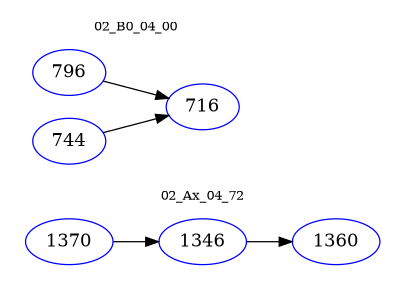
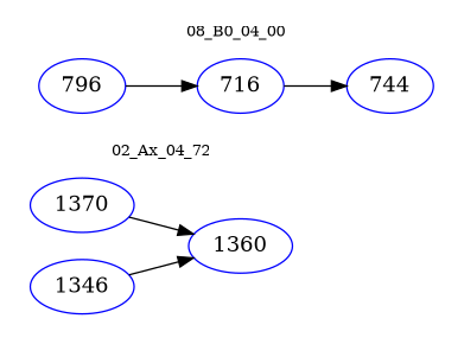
  digraph {
    rankdir=LR
    node [color=blue]
    edge [color=black]
    n1 [label=1370]
    n2 [label=1346]
    n3 [label=1360]
    n4 [label=796]
    n5 [label=716]
    n6 [label=744]
    subgraph cluster_1 {
      color=white
      fontsize=10
      label="02_Ax_04_72"
      n1
      n2
      n3
    }
    subgraph cluster_2 {
      color=white
      fontsize=10
-     label="02_B0_04_00"
+     label="08_B0_04_00"
      n4
      n5
      n6
    }
-   n1 -> n2
+   n1 -> n3
    n2 -> n3
    n4 -> n5
-   n6 -> n5
+   n5 -> n6
  }
